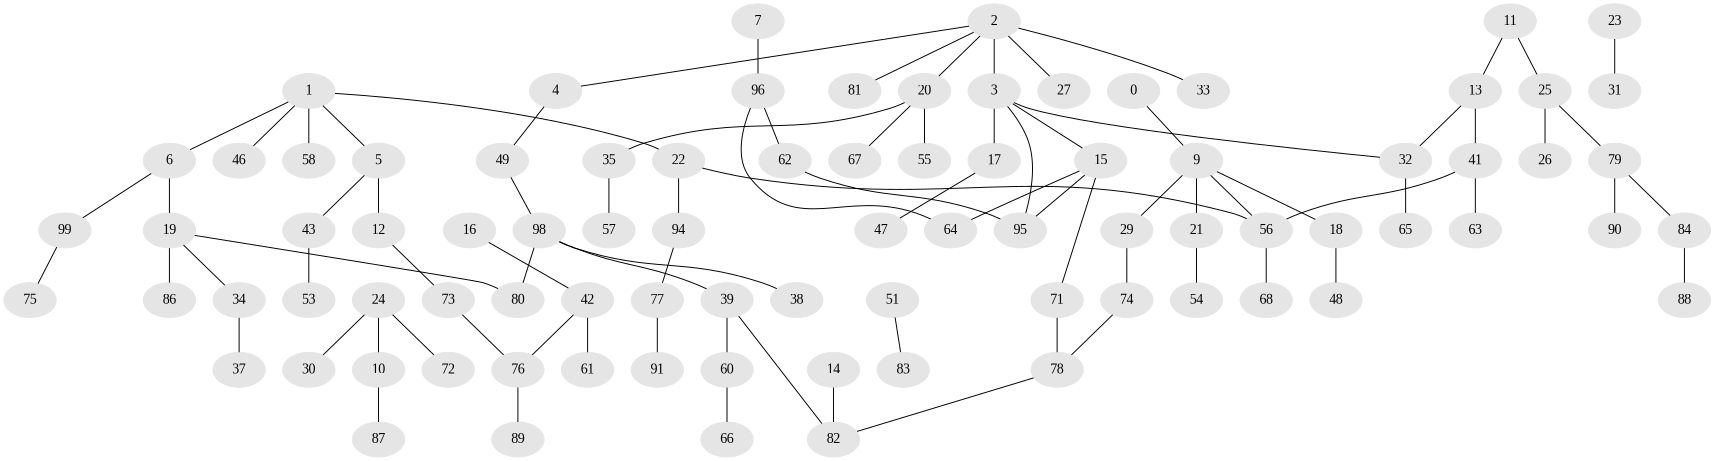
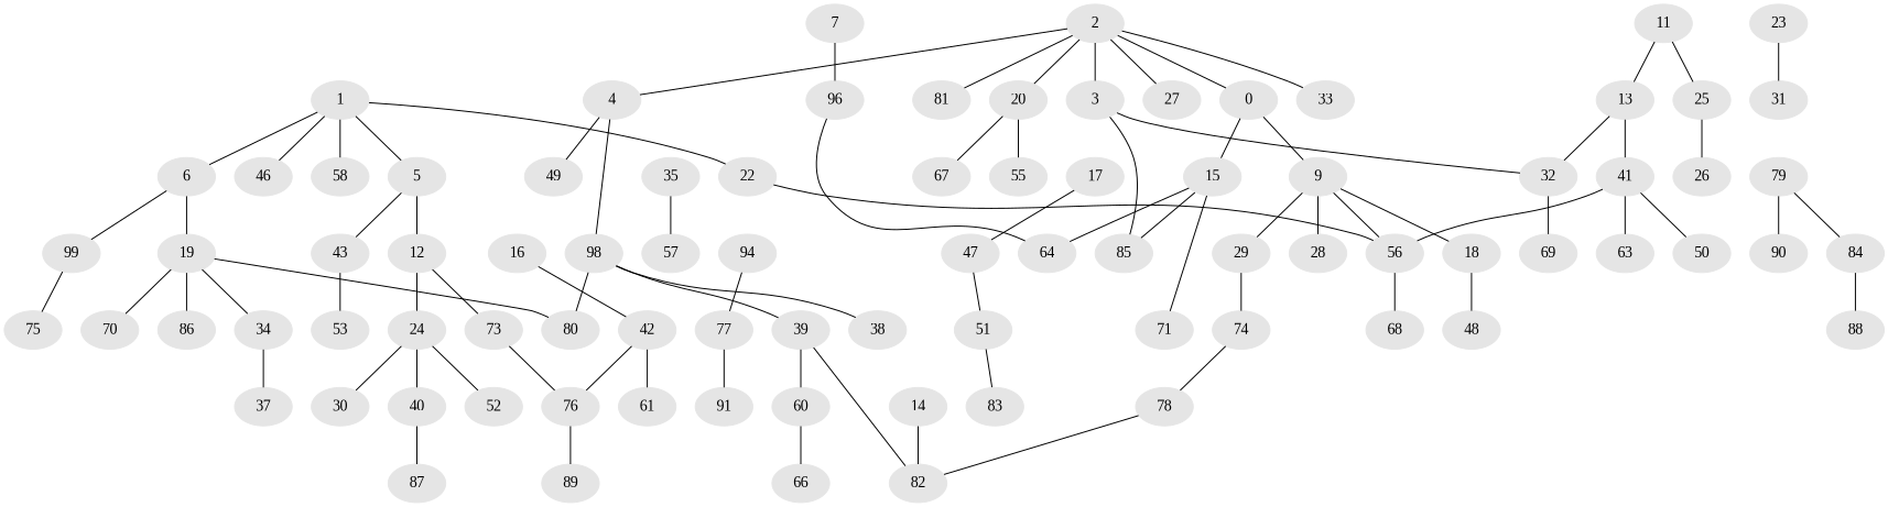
  graph {
    fontname="Liberation Serif"
    node [color=gray90 fontname="Liberation Serif" style=filled]
    edge [fontname="Liberation Serif"]
    1
    5
    6
    22
    46
    58
    2
    3
    4
    n10 [label=0]
    20
    27
    33
    81
    12
    43
    19
    n18 [label=99]
    n19 [label=96]
    7
    56
    n22 [label=94]
    68
    15
    17
-   85 [label=95]
+   85
    32
    n28 [label=98]
    49
    9
    16
    42
    35
    55
    67
    64
    71
    47
    80
    38
    39
-   69 [label=65]
+   69
    24
    73
    11
    13
    25
    34
+   70
    86
    75
-   62
    18
-   21
+   21 [label=28]
    29
    48
-   54
    74
    14
    82
    23
    31
    41
    26
    79
    30
-   40 [label=10]
-   52 [label=72]
+   40
+   52
    76
+   50
    63
    78
    61
    53
    51
    37
    57
    77
    87
    84
    90
    60
    66
    89
    91
    83
    88
    1 -- 5
    1 -- 6
    1 -- 22
    1 -- 46
    1 -- 58
    5 -- 12
    5 -- 43
    6 -- 19
    6 -- n18
    22 -- 56
-   22 -- n22
    2 -- 3
    2 -- 4
+   2 -- n10
    2 -- 20
    2 -- 27
    2 -- 33
    2 -- 81
-   3 -- 15
-   3 -- 17
+   n10 -- 15
    3 -- 85
    3 -- 32
-   49 -- n28
+   4 -- n28
    4 -- 49
    n10 -- 9
-   20 -- 35
    20 -- 55
    20 -- 67
+   12 -- 24
    12 -- 73
    43 -- 53
    19 -- 80
    19 -- 34
+   19 -- 70
    19 -- 86
    n18 -- 75
    n19 -- 64
-   n19 -- 62
    7 -- n19
    56 -- 68
    n22 -- 77
    15 -- 85
    15 -- 64
    15 -- 71
    17 -- 47
    32 -- 69
    n28 -- 80
    n28 -- 38
    n28 -- 39
    9 -- 56
    9 -- 18
    9 -- 21
    9 -- 29
    16 -- 42
    42 -- 76
    42 -- 61
    35 -- 57
-   71 -- 78
+   47 -- 51
    39 -- 82
    39 -- 60
    24 -- 30
    24 -- 40
    24 -- 52
    73 -- 76
    11 -- 13
    11 -- 25
    13 -- 32
    13 -- 41
    25 -- 26
-   25 -- 79
    34 -- 37
-   62 -- 85
    18 -- 48
-   21 -- 54
    29 -- 74
    74 -- 78
    14 -- 82
    23 -- 31
    41 -- 56
+   41 -- 50
    41 -- 63
    79 -- 84
    79 -- 90
    40 -- 87
    76 -- 89
    78 -- 82
    51 -- 83
    77 -- 91
    84 -- 88
    60 -- 66
  }
